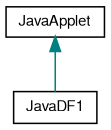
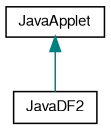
  digraph {
    rankdir=TB
    node [color=black fontname=FreeSans fontsize=10 shape=record]
    n1 [height=0.2 label=JavaApplet width=0.4]
-   n2 [height=0.2 label=JavaDF1 width=0.4]
+   n2 [height=0.2 label=JavaDF2 width=0.4]
    n1 -> n2 [color=teal dir=back fontname=FreeSans fontsize=10 labelfontname=FreeSans labelfontsize=10 style=solid]
  }
